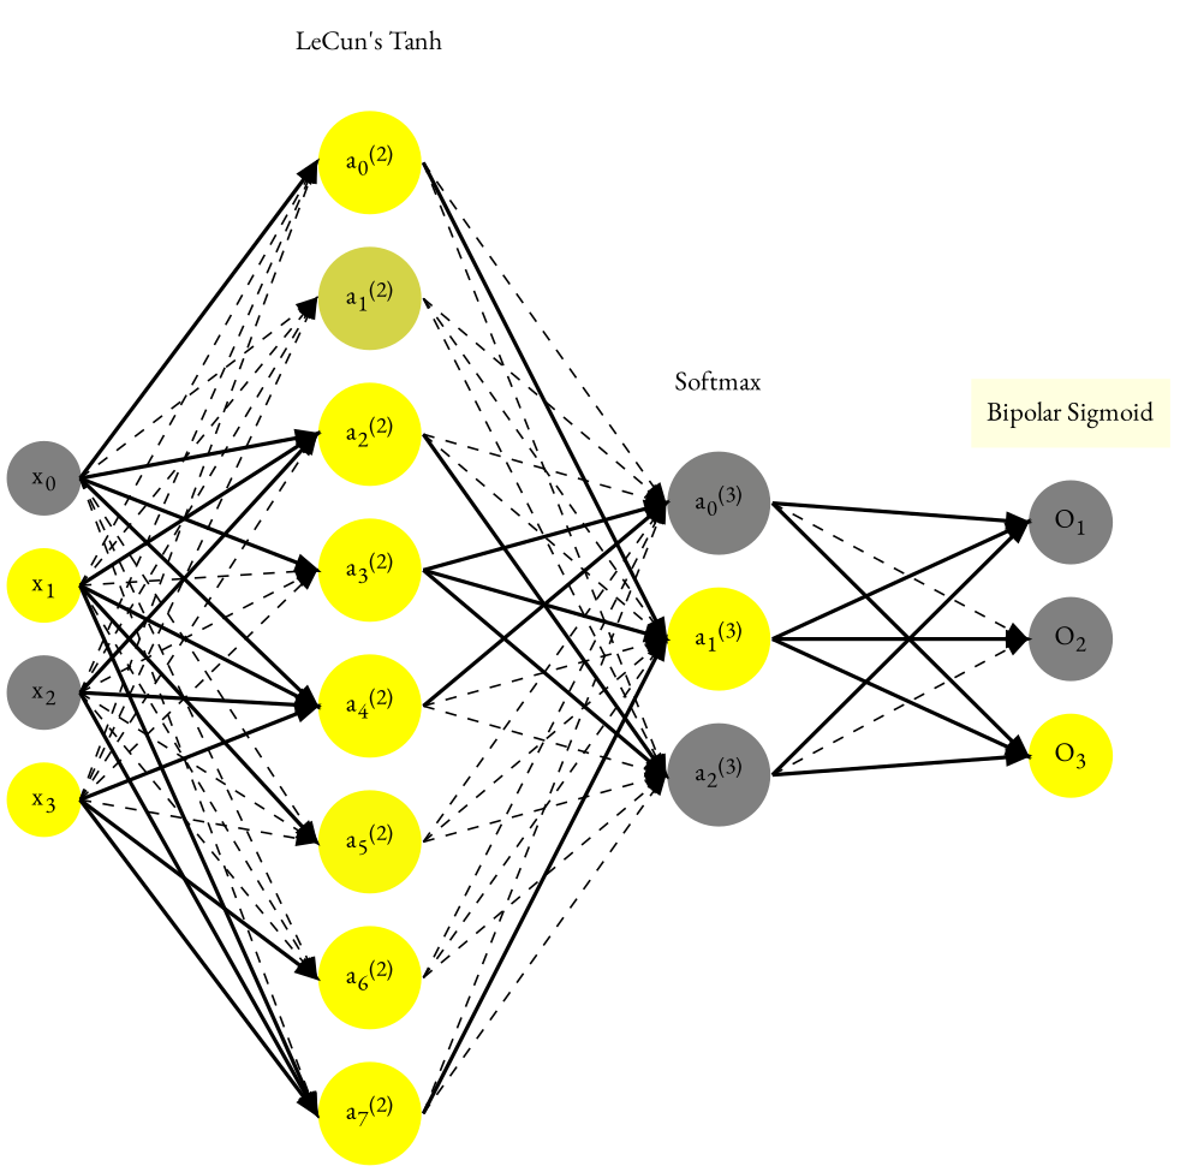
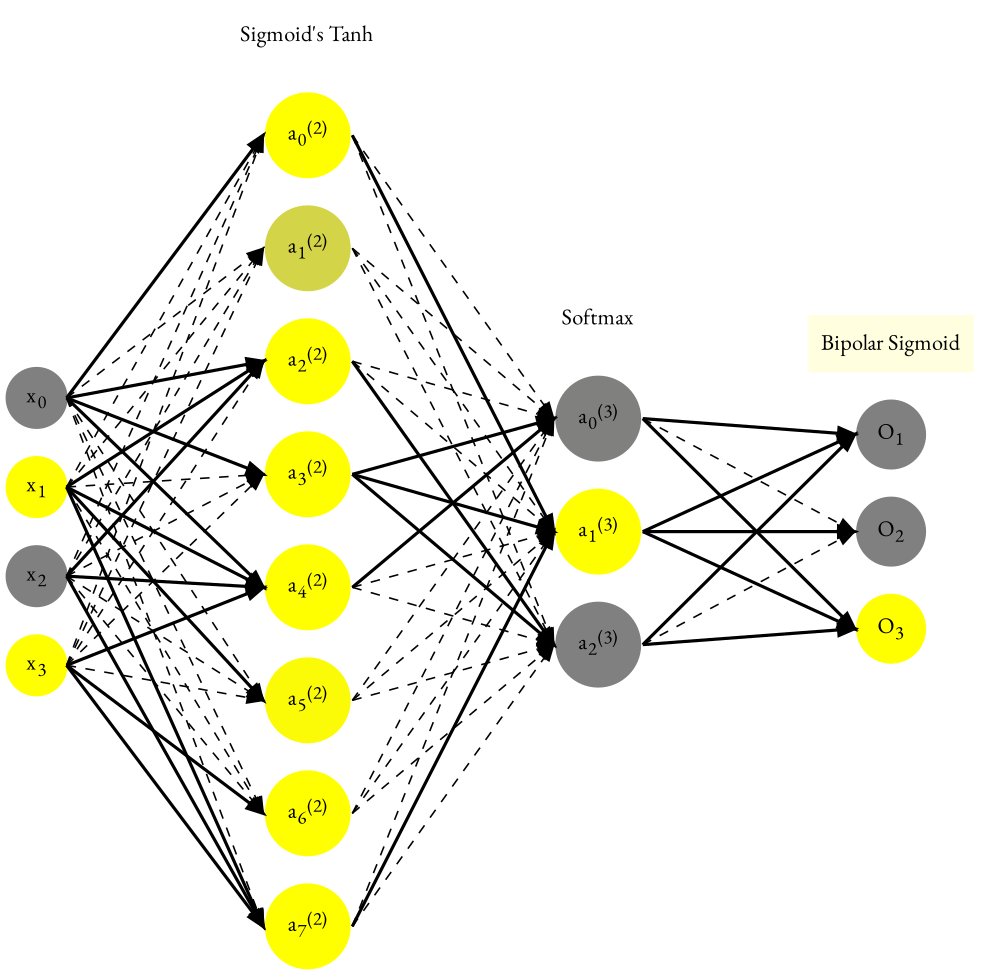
  digraph {
    rankdir=LR
    ranksep=1.4
    splines=false
    fontname="EB Garamond"
    node [color="0.1667, 0.0, 0.5" fillcolor="0.1667, 0.0, 0.5" shape=circle style=filled fontname="EB Garamond"]
    edge [headport=w style=dashed tailport=e fontname="EB Garamond"]
    n1 [label=<x<sub>0</sub>>]
    n2 [color="0.1667, 1.0, 1.0" fillcolor="0.1667, 1.0, 1.0" label=<x<sub>1</sub>>]
    n3 [label=<x<sub>2</sub>>]
    n4 [color="0.1667, 1.0, 1.0" fillcolor="0.1667, 1.0, 1.0" label=<x<sub>3</sub>>]
    n5 [color="0.1667, 1.400195, 1.200097" fillcolor="0.1667, 1.400195, 1.200097" label=<a<sub>0</sub><sup>(2)</sup>>]
    n6 [color="0.1667, 0.660002, 0.830001" fillcolor="0.1667, 0.660002, 0.830001" label=<a<sub>1</sub><sup>(2)</sup>>]
    n7 [color="0.1667, 1.549335, 1.274668" fillcolor="0.1667, 1.549335, 1.274668" label=<a<sub>2</sub><sup>(2)</sup>>]
    n8 [color="0.1667, 1.206672, 1.103336" fillcolor="0.1667, 1.206672, 1.103336" label=<a<sub>3</sub><sup>(2)</sup>>]
    n9 [color="0.1667, 1.639320, 1.319660" fillcolor="0.1667, 1.639320, 1.319660" label=<a<sub>4</sub><sup>(2)</sup>>]
    n10 [color="0.1667, 0.968103, 0.984052" fillcolor="0.1667, 0.968103, 0.984052" label=<a<sub>5</sub><sup>(2)</sup>>]
    n11 [color="0.1667, 1.584232, 1.292116" fillcolor="0.1667, 1.584232, 1.292116" label=<a<sub>6</sub><sup>(2)</sup>>]
    n12 [color="0.1667, 1.697638, 1.348819" fillcolor="0.1667, 1.697638, 1.348819" label=<a<sub>7</sub><sup>(2)</sup>>]
    n13 [color="0.1667, 0.000340, 0.500170" fillcolor="0.1667, 0.000340, 0.500170" label=<a<sub>0</sub><sup>(3)</sup>>]
    n14 [color="0.1667, 0.999660, 0.999830" fillcolor="0.1667, 0.999660, 0.999830" label=<a<sub>1</sub><sup>(3)</sup>>]
    n15 [color="0.1667, 0.000000, 0.500000" fillcolor="0.1667, 0.000000, 0.500000" label=<a<sub>2</sub><sup>(3)</sup>>]
    n16 [label=<O<sub>1</sub>>]
    n17 [label=<O<sub>2</sub>>]
    n18 [color="0.1667, 1.0, 1.0" fillcolor="0.1667, 1.0, 1.0" label=<O<sub>3</sub>>]
-   n19 [label="LeCun's Tanh" shape=plaintext fillcolor=white color=""]
+   n19 [label="Sigmoid's Tanh" shape=plaintext fillcolor=white color=""]
    n20 [label=Softmax shape=plaintext fillcolor=white color=""]
    n21 [label="Bipolar Sigmoid" shape=plaintext fillcolor=lightyellow color=""]
    subgraph sub_1 {
      n1
    }
    subgraph sub_2 {
      n2
    }
    subgraph sub_3 {
      n3
    }
    subgraph sub_4 {
      n4
    }
    subgraph sub_5 {
      n5
    }
    subgraph sub_6 {
      n6
    }
    subgraph sub_7 {
      n7
    }
    subgraph sub_8 {
      n8
    }
    subgraph sub_9 {
      n9
    }
    subgraph sub_10 {
      n10
    }
    subgraph sub_11 {
      n11
    }
    subgraph sub_12 {
      n12
    }
    subgraph sub_13 {
      n13
    }
    subgraph sub_14 {
      n14
    }
    subgraph sub_15 {
      n15
    }
    subgraph sub_16 {
      n16
    }
    subgraph sub_17 {
      n17
    }
    subgraph sub_18 {
      n18
    }
    subgraph sub_19 {
      rank=same
      n1
      n2
      n3
      n4
    }
    subgraph sub_20 {
      rank=same
      n5
      n6
      n7
      n8
      n9
      n10
      n11
      n12
    }
    subgraph sub_21 {
      rank=same
      n13
      n14
      n15
    }
    subgraph sub_22 {
      rank=same
      n16
      n17
      n18
    }
    subgraph sub_23 {
      rank=same
      n5
      n19
    }
    subgraph sub_24 {
      rank=same
      n13
      n20
    }
    subgraph sub_25 {
      rank=same
      n16
      n21
    }
    n1 -> n2 [style=invis]
    n1 -> n5 [style=bold]
    n1 -> n6
    n1 -> n7 [style=bold]
    n1 -> n8 [style=bold]
    n1 -> n9 [style=bold]
    n1 -> n10
    n1 -> n11
    n1 -> n12
    n2 -> n3 [style=invis]
    n2 -> n5
    n2 -> n6
    n2 -> n7 [style=bold]
    n2 -> n8
    n2 -> n9 [style=bold]
    n2 -> n10 [style=bold]
    n2 -> n11
    n2 -> n12 [style=bold]
    n3 -> n4 [style=invis]
    n3 -> n5
    n3 -> n6
    n3 -> n7 [style=bold]
    n3 -> n8
    n3 -> n9 [style=bold]
    n3 -> n10
    n3 -> n11
    n3 -> n12 [style=bold]
    n4 -> n5
    n4 -> n6
    n4 -> n7
    n4 -> n8
    n4 -> n9 [style=bold]
    n4 -> n10
    n4 -> n11 [style=bold]
    n4 -> n12 [style=bold]
    n5 -> n6 [style=invis]
    n5 -> n13
    n5 -> n14 [style=bold]
    n5 -> n15
    n6 -> n7 [style=invis]
    n6 -> n13
    n6 -> n14
    n6 -> n15
    n7 -> n8 [style=invis]
    n7 -> n13
    n7 -> n14
    n7 -> n15 [style=bold]
    n8 -> n9 [style=invis]
    n8 -> n13 [style=bold]
    n8 -> n14 [style=bold]
    n8 -> n15 [style=bold]
    n9 -> n10 [style=invis]
    n9 -> n13 [style=bold]
    n9 -> n14
    n9 -> n15
    n10 -> n11 [style=invis]
    n10 -> n13
    n10 -> n14
    n10 -> n15
    n11 -> n12 [style=invis]
    n11 -> n13
    n11 -> n14
    n11 -> n15
    n12 -> n13
    n12 -> n14 [style=bold]
    n12 -> n15
    n13 -> n14 [style=invis]
    n13 -> n16 [style=bold]
    n13 -> n17
    n13 -> n18 [style=bold]
    n14 -> n15 [style=invis]
    n14 -> n16 [style=bold]
    n14 -> n17 [style=bold]
    n14 -> n18 [style=bold]
    n15 -> n16 [style=bold]
    n15 -> n17
    n15 -> n18 [style=bold]
    n16 -> n17 [style=invis]
    n17 -> n18 [style=invis]
    n19 -> n5 [style=invis]
    n20 -> n13 [style=invis]
    n21 -> n16 [style=invis]
  }
